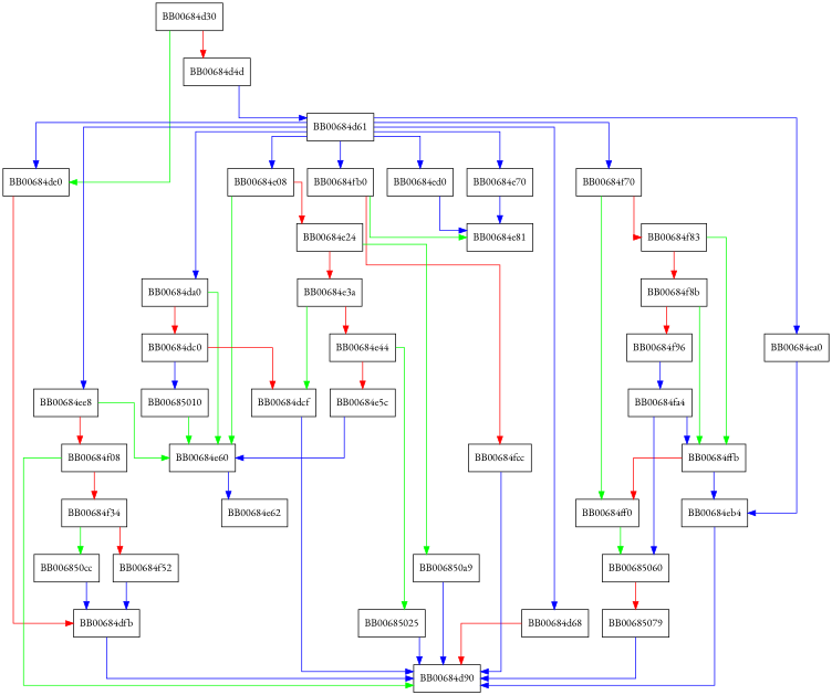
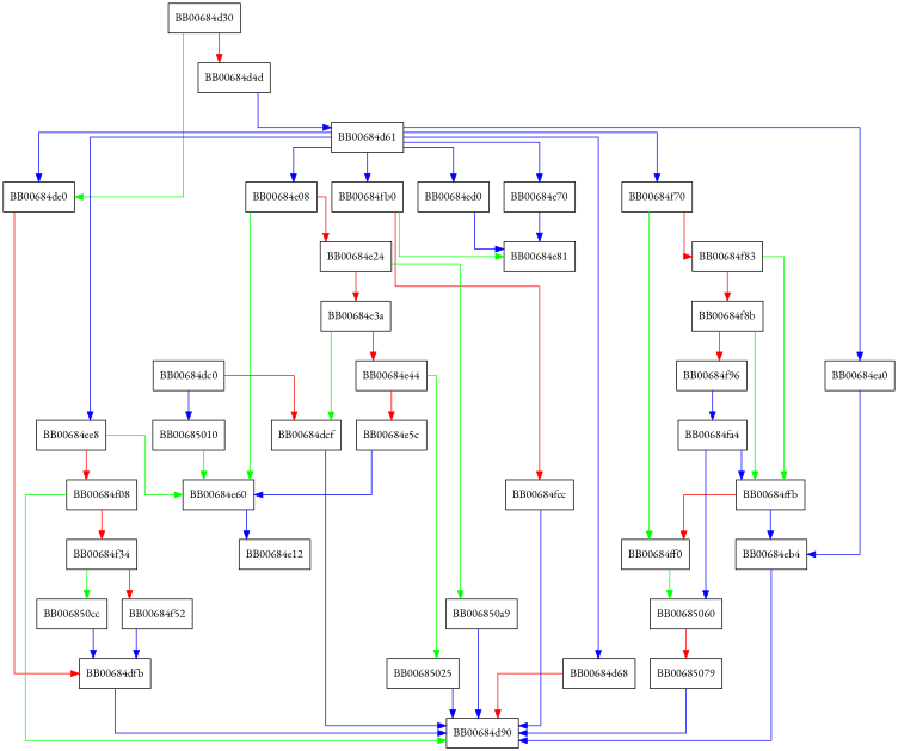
  digraph {
    fontname="EB Garamond"
    splines=ortho
    node [fontname="EB Garamond" shape=box]
    edge [color=blue fontname="EB Garamond"]
    BB00684d30
    BB00684de0
    BB00684d4d
    BB00684dfb
    BB00684d61
    BB00684d90
    BB00684fb0
    BB00684e08
-   BB00684da0
    BB00684ed0
    BB00684ee8
    BB00684d68
    BB00684e70
    BB00684f70
    BB00684ea0
    BB00684e81
    BB00684fcc
    BB00684e60
    BB00684e24
    BB00684dc0
    BB00684f08
    BB00684ff0
    BB00684f83
    BB00684eb4
-   BB00684e62
+   BB00684e62 [label=BB00684e12]
    BB006850a9
    BB00684e3a
    BB00685010
    BB00684dcf
    BB00684f34
    BB00685060
    BB00684ffb
    BB00684f8b
    BB00685025
    BB00684e44
    BB00684e5c
    BB006850cc
    BB00684f52
    BB00685079
    BB00684f96
    BB00684fa4
    BB00684d30 -> BB00684de0 [color=green]
    BB00684d30 -> BB00684d4d [color=red]
    BB00684de0 -> BB00684dfb [color=red]
    BB00684d4d -> BB00684d61
    BB00684dfb -> BB00684d90
    BB00684d61 -> BB00684de0
    BB00684d61 -> BB00684fb0
    BB00684d61 -> BB00684e08
-   BB00684d61 -> BB00684da0
    BB00684d61 -> BB00684ed0
    BB00684d61 -> BB00684ee8
    BB00684d61 -> BB00684d68
    BB00684d61 -> BB00684e70
    BB00684d61 -> BB00684f70
    BB00684d61 -> BB00684ea0
    BB00684fb0 -> BB00684e81 [color=green]
    BB00684fb0 -> BB00684fcc [color=red]
    BB00684e08 -> BB00684e60 [color=green]
    BB00684e08 -> BB00684e24 [color=red]
-   BB00684da0 -> BB00684e60 [color=green]
-   BB00684da0 -> BB00684dc0 [color=red]
    BB00684ed0 -> BB00684e81
    BB00684ee8 -> BB00684e60 [color=green]
    BB00684ee8 -> BB00684f08 [color=red]
    BB00684d68 -> BB00684d90 [color=red]
    BB00684e70 -> BB00684e81
    BB00684f70 -> BB00684ff0 [color=green]
    BB00684f70 -> BB00684f83 [color=red]
    BB00684ea0 -> BB00684eb4
    BB00684fcc -> BB00684d90
    BB00684e60 -> BB00684e62
    BB00684e24 -> BB006850a9 [color=green]
    BB00684e24 -> BB00684e3a [color=red]
    BB00684dc0 -> BB00685010
    BB00684dc0 -> BB00684dcf [color=red]
    BB00684f08 -> BB00684d90 [color=green]
    BB00684f08 -> BB00684f34 [color=red]
    BB00684ff0 -> BB00685060 [color=green]
    BB00684f83 -> BB00684ffb [color=green]
    BB00684f83 -> BB00684f8b [color=red]
    BB00684eb4 -> BB00684d90
    BB006850a9 -> BB00684d90
    BB00684e3a -> BB00684dcf [color=green]
    BB00684e3a -> BB00684e44 [color=red]
    BB00685010 -> BB00684e60 [color=green]
    BB00684dcf -> BB00684d90
    BB00684f34 -> BB006850cc [color=green]
    BB00684f34 -> BB00684f52 [color=red]
    BB00685060 -> BB00685079 [color=red]
    BB00684ffb -> BB00684ff0 [color=red]
    BB00684ffb -> BB00684eb4
    BB00684f8b -> BB00684ffb [color=green]
    BB00684f8b -> BB00684f96 [color=red]
    BB00685025 -> BB00684d90
    BB00684e44 -> BB00685025 [color=green]
    BB00684e44 -> BB00684e5c [color=red]
    BB00684e5c -> BB00684e60
    BB006850cc -> BB00684dfb
    BB00684f52 -> BB00684dfb
    BB00685079 -> BB00684d90
    BB00684f96 -> BB00684fa4
    BB00684fa4 -> BB00685060
    BB00684fa4 -> BB00684ffb
  }
